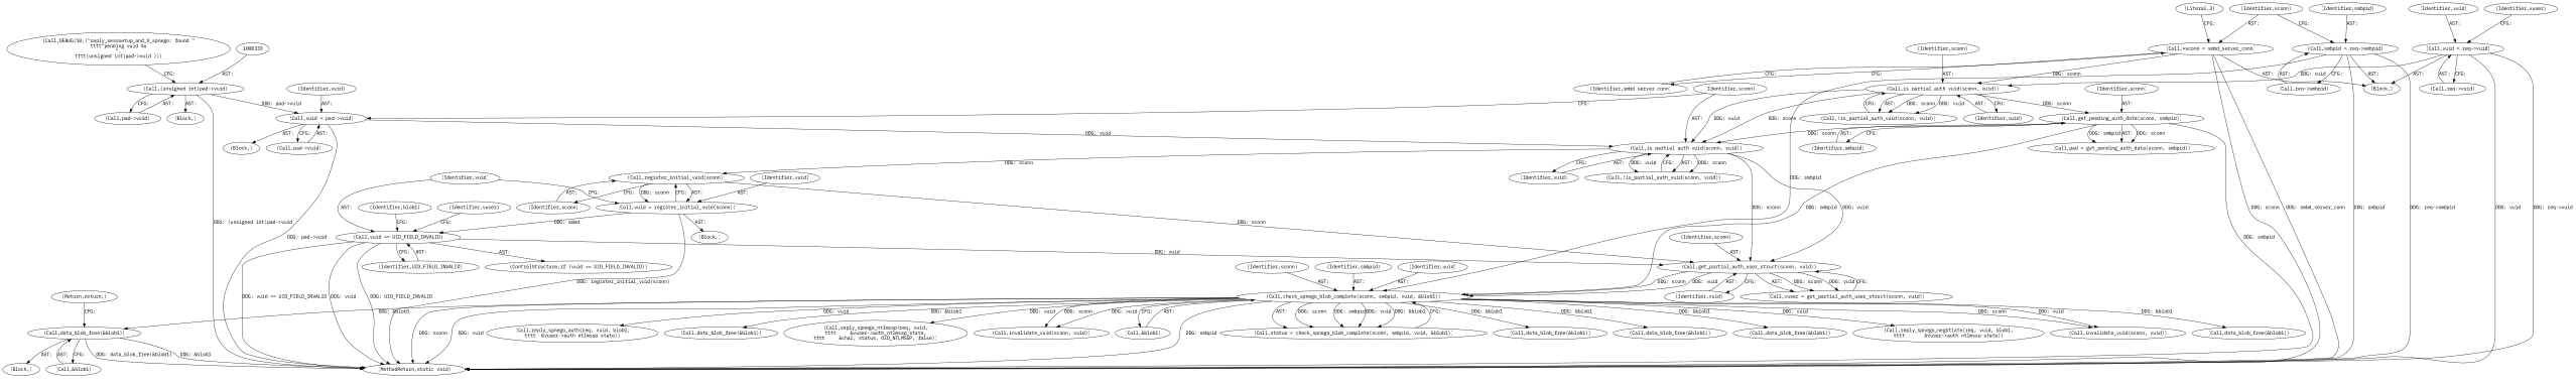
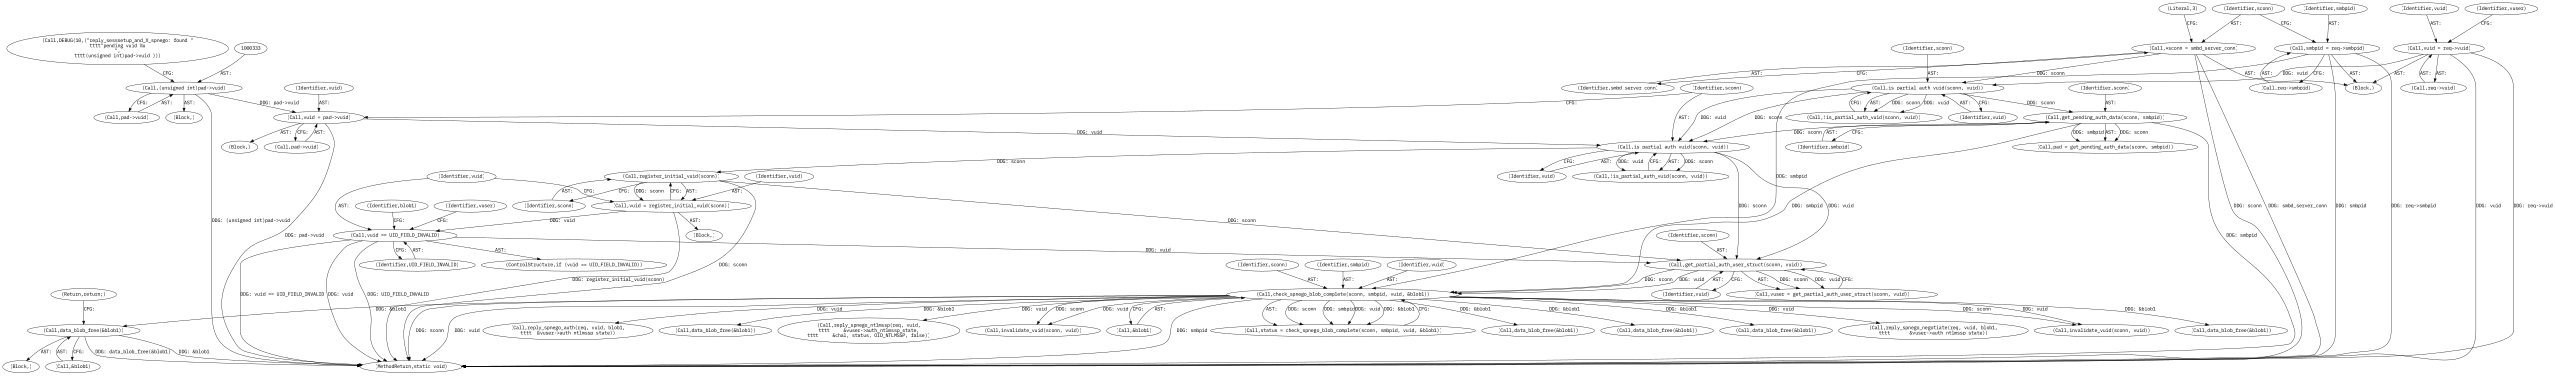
  digraph {
    fontname="IBM Plex Mono"
    node [fontname="IBM Plex Mono"]
    edge [fontname="IBM Plex Mono"]
    n1 [label="(Call,data_blob_free(&blob1))"]
    n2 [label="(Call,&blob1)"]
    n3 [label="(MethodReturn,static void)"]
    n4 [label="(Block,)"]
    n5 [label="(Call,check_spnego_blob_complete(sconn, smbpid, vuid, &blob1))"]
    n6 [label="(Call,data_blob_free(&blob1))"]
    n7 [label="(Call,reply_spnego_auth(req, vuid, blob1,\n\t\t\t\t  &vuser->auth_ntlmssp_state))"]
    n8 [label="(Call,data_blob_free(&blob1))"]
    n9 [label="(Call,reply_spnego_ntlmssp(req, vuid,\n\t\t\t\t     &vuser->auth_ntlmssp_state,\n\t\t\t\t     &chal, status, OID_NTLMSSP, false))"]
    n10 [label="(Call,invalidate_vuid(sconn, vuid))"]
    n11 [label="(Call,&blob1)"]
    n12 [label="(Call,status = check_spnego_blob_complete(sconn, smbpid, vuid, &blob1))"]
    n13 [label="(Call,data_blob_free(&blob1))"]
    n14 [label="(Call,data_blob_free(&blob1))"]
    n15 [label="(Call,data_blob_free(&blob1))"]
    n16 [label="(Call,reply_spnego_negotiate(req, vuid, blob1,\n\t\t\t\t       &vuser->auth_ntlmssp_state))"]
    n17 [label="(Call,invalidate_vuid(sconn, vuid))"]
    n18 [label="(Call,get_partial_auth_user_struct(sconn, vuid))"]
    n19 [label="(Call,vuser = get_partial_auth_user_struct(sconn, vuid))"]
    n20 [label="(Identifier,vuid)"]
    n21 [label="(Call,register_initial_vuid(sconn))"]
    n22 [label="(Call,vuid = register_initial_vuid(sconn))"]
    n23 [label="(Identifier,sconn)"]
    n24 [label="(Call,vuid == UID_FIELD_INVALID)"]
    n25 [label="(Block,)"]
    n26 [label="(Call,is_partial_auth_vuid(sconn, vuid))"]
    n27 [label="(Identifier,vuid)"]
    n28 [label="(Call,!is_partial_auth_vuid(sconn, vuid))"]
    n29 [label="(Call,is_partial_auth_vuid(sconn, vuid))"]
    n30 [label="(Call,get_pending_auth_data(sconn, smbpid))"]
    n31 [label="(Call,!is_partial_auth_vuid(sconn, vuid))"]
    n32 [label="(Identifier,vuid)"]
    n33 [label="(Call,pad = get_pending_auth_data(sconn, smbpid))"]
    n34 [label="(Identifier,smbpid)"]
    n35 [label="(Call,*sconn = smbd_server_conn)"]
    n36 [label="(Block,)"]
    n37 [label="(Identifier,smbd_server_conn)"]
    n38 [label="(Call,vuid = req->vuid)"]
    n39 [label="(Call,req->vuid)"]
    n40 [label="(Call,smbpid = req->smbpid)"]
    n41 [label="(Call,req->smbpid)"]
    n42 [label="(Call,vuid = pad->vuid)"]
    n43 [label="(Block,)"]
    n44 [label="(Call,pad->vuid)"]
    n45 [label="(Call,(unsigned int)pad->vuid)"]
    n46 [label="(Block,)"]
    n47 [label="(Call,pad->vuid)"]
    n48 [label="(Identifier,UID_FIELD_INVALID)"]
    n49 [label="(ControlStructure,if (vuid == UID_FIELD_INVALID))"]
    n50 [label="(Identifier,vuid)"]
    n51 [label="(Return,return;)"]
    n52 [label="(Identifier,sconn)"]
    n53 [label="(Identifier,vuid)"]
    n54 [label="(Identifier,vuid)"]
    n55 [label="(Identifier,sconn)"]
    n56 [label="(Identifier,sconn)"]
    n57 [label="(Identifier,smbpid)"]
    n58 [label="(Identifier,blob1)"]
    n59 [label="(Identifier,vuid)"]
    n60 [label="(Literal,3)"]
    n61 [label="(Identifier,vuser)"]
    n62 [label="(Identifier,sconn)"]
    n63 [label="(Identifier,sconn)"]
    n64 [label="(Call,DEBUG(10,(\"reply_sesssetup_and_X_spnego: found \"\n\t\t\t\t\"pending vuid %u\n\",\n\t\t\t\t(unsigned int)pad->vuid )))"]
    n65 [label="(Identifier,vuser)"]
    n66 [label="(Identifier,smbpid)"]
    n67 [label="(Identifier,vuid)"]
    n68 [label="(Identifier,sconn)"]
    1000333
    n1 -> n2 [label="CFG: "]
    n1 -> n3 [label="DDG: data_blob_free(&blob1)"]
    n1 -> n3 [label="DDG: &blob1"]
    n1 -> n4 [label="AST: "]
    n2 -> n1 [label="AST: "]
    n5 -> n1 [label="DDG: &blob1"]
    n5 -> n3 [label="DDG: smbpid"]
    n5 -> n3 [label="DDG: sconn"]
    n5 -> n3 [label="DDG: vuid"]
    n5 -> n6 [label="DDG: &blob1"]
    n5 -> n7 [label="DDG: vuid"]
    n5 -> n8 [label="DDG: &blob1"]
    n5 -> n9 [label="DDG: vuid"]
    n5 -> n10 [label="DDG: sconn"]
    n5 -> n10 [label="DDG: vuid"]
    n5 -> n11 [label="CFG: "]
    n5 -> n12 [label="AST: "]
    n5 -> n12 [label="DDG: sconn"]
    n5 -> n12 [label="DDG: smbpid"]
    n5 -> n12 [label="DDG: vuid"]
    n5 -> n12 [label="DDG: &blob1"]
    n5 -> n13 [label="DDG: &blob1"]
    n5 -> n14 [label="DDG: &blob1"]
    n5 -> n15 [label="DDG: &blob1"]
    n5 -> n16 [label="DDG: vuid"]
    n5 -> n17 [label="DDG: sconn"]
    n5 -> n17 [label="DDG: vuid"]
    n11 -> n5 [label="AST: "]
    n12 -> n5 [label="CFG: "]
    n18 -> n5 [label="DDG: sconn"]
    n18 -> n5 [label="DDG: vuid"]
    n18 -> n19 [label="AST: "]
    n18 -> n19 [label="DDG: sconn"]
    n18 -> n19 [label="DDG: vuid"]
    n18 -> n20 [label="CFG: "]
    n19 -> n18 [label="CFG: "]
    n20 -> n18 [label="AST: "]
+   n21 -> n3 [label="DDG: sconn"]
    n21 -> n18 [label="DDG: sconn"]
    n21 -> n22 [label="AST: "]
    n21 -> n22 [label="DDG: sconn"]
    n21 -> n23 [label="CFG: "]
    n22 -> n3 [label="DDG: register_initial_vuid(sconn)"]
    n22 -> n21 [label="CFG: "]
-   n22 -> n24 [label="DDG: smbd"]
+   n22 -> n24 [label="DDG: vuid"]
    n22 -> n25 [label="AST: "]
    n23 -> n21 [label="AST: "]
    n24 -> n3 [label="DDG: vuid == UID_FIELD_INVALID"]
    n24 -> n3 [label="DDG: vuid"]
    n24 -> n3 [label="DDG: UID_FIELD_INVALID"]
    n24 -> n18 [label="DDG: vuid"]
    n24 -> n48 [label="CFG: "]
    n24 -> n49 [label="AST: "]
    n26 -> n18 [label="DDG: sconn"]
    n26 -> n18 [label="DDG: vuid"]
    n26 -> n21 [label="DDG: sconn"]
    n26 -> n27 [label="CFG: "]
    n26 -> n28 [label="AST: "]
    n26 -> n28 [label="DDG: sconn"]
    n26 -> n28 [label="DDG: vuid"]
    n27 -> n26 [label="AST: "]
    n28 -> n26 [label="CFG: "]
    n29 -> n26 [label="DDG: sconn"]
    n29 -> n26 [label="DDG: vuid"]
    n29 -> n30 [label="DDG: sconn"]
    n29 -> n31 [label="AST: "]
    n29 -> n31 [label="DDG: sconn"]
    n29 -> n31 [label="DDG: vuid"]
    n29 -> n32 [label="CFG: "]
    n30 -> n3 [label="DDG: smbpid"]
    n30 -> n5 [label="DDG: smbpid"]
    n30 -> n26 [label="DDG: sconn"]
    n30 -> n33 [label="AST: "]
    n30 -> n33 [label="DDG: sconn"]
    n30 -> n33 [label="DDG: smbpid"]
    n30 -> n34 [label="CFG: "]
    n31 -> n29 [label="CFG: "]
    n32 -> n29 [label="AST: "]
    n34 -> n30 [label="AST: "]
    n35 -> n3 [label="DDG: smbd_server_conn"]
    n35 -> n3 [label="DDG: sconn"]
    n35 -> n29 [label="DDG: sconn"]
    n35 -> n36 [label="AST: "]
    n35 -> n37 [label="CFG: "]
-   n37 -> n35 [label="CFG: "]
+   n37 -> n35 [label="AST: "]
    n38 -> n3 [label="DDG: vuid"]
    n38 -> n3 [label="DDG: req->vuid"]
    n38 -> n29 [label="DDG: vuid"]
    n38 -> n36 [label="AST: "]
-   n38 -> n39 [label="CFG: "]
+   n38 -> n39 [label="AST: "]
    n39 -> n38 [label="AST: "]
    n40 -> n3 [label="DDG: req->smbpid"]
    n40 -> n3 [label="DDG: smbpid"]
    n40 -> n5 [label="DDG: smbpid"]
    n40 -> n36 [label="AST: "]
    n40 -> n41 [label="CFG: "]
    n41 -> n40 [label="AST: "]
    n42 -> n3 [label="DDG: pad->vuid"]
    n42 -> n26 [label="DDG: vuid"]
    n42 -> n43 [label="AST: "]
    n42 -> n44 [label="CFG: "]
    n44 -> n42 [label="AST: "]
    n45 -> n3 [label="DDG: (unsigned int)pad->vuid"]
    n45 -> n42 [label="DDG: pad->vuid"]
    n45 -> n46 [label="AST: "]
    n45 -> n47 [label="CFG: "]
    n47 -> n45 [label="AST: "]
    n48 -> n24 [label="AST: "]
    n50 -> n5 [label="AST: "]
    n51 -> n1 [label="CFG: "]
    n52 -> n35 [label="AST: "]
    n52 -> n40 [label="CFG: "]
    n53 -> n38 [label="AST: "]
    n54 -> n22 [label="CFG: "]
    n54 -> n24 [label="AST: "]
    n55 -> n30 [label="AST: "]
    n56 -> n29 [label="AST: "]
    n57 -> n40 [label="AST: "]
    n58 -> n24 [label="CFG: "]
    n59 -> n22 [label="AST: "]
    n60 -> n35 [label="CFG: "]
    n61 -> n24 [label="CFG: "]
    n62 -> n5 [label="AST: "]
    n63 -> n26 [label="AST: "]
    n63 -> n42 [label="CFG: "]
    n64 -> n45 [label="CFG: "]
    n65 -> n38 [label="CFG: "]
    n66 -> n5 [label="AST: "]
    n67 -> n42 [label="AST: "]
    n68 -> n18 [label="AST: "]
    1000333 -> n45 [label="AST: "]
  }
